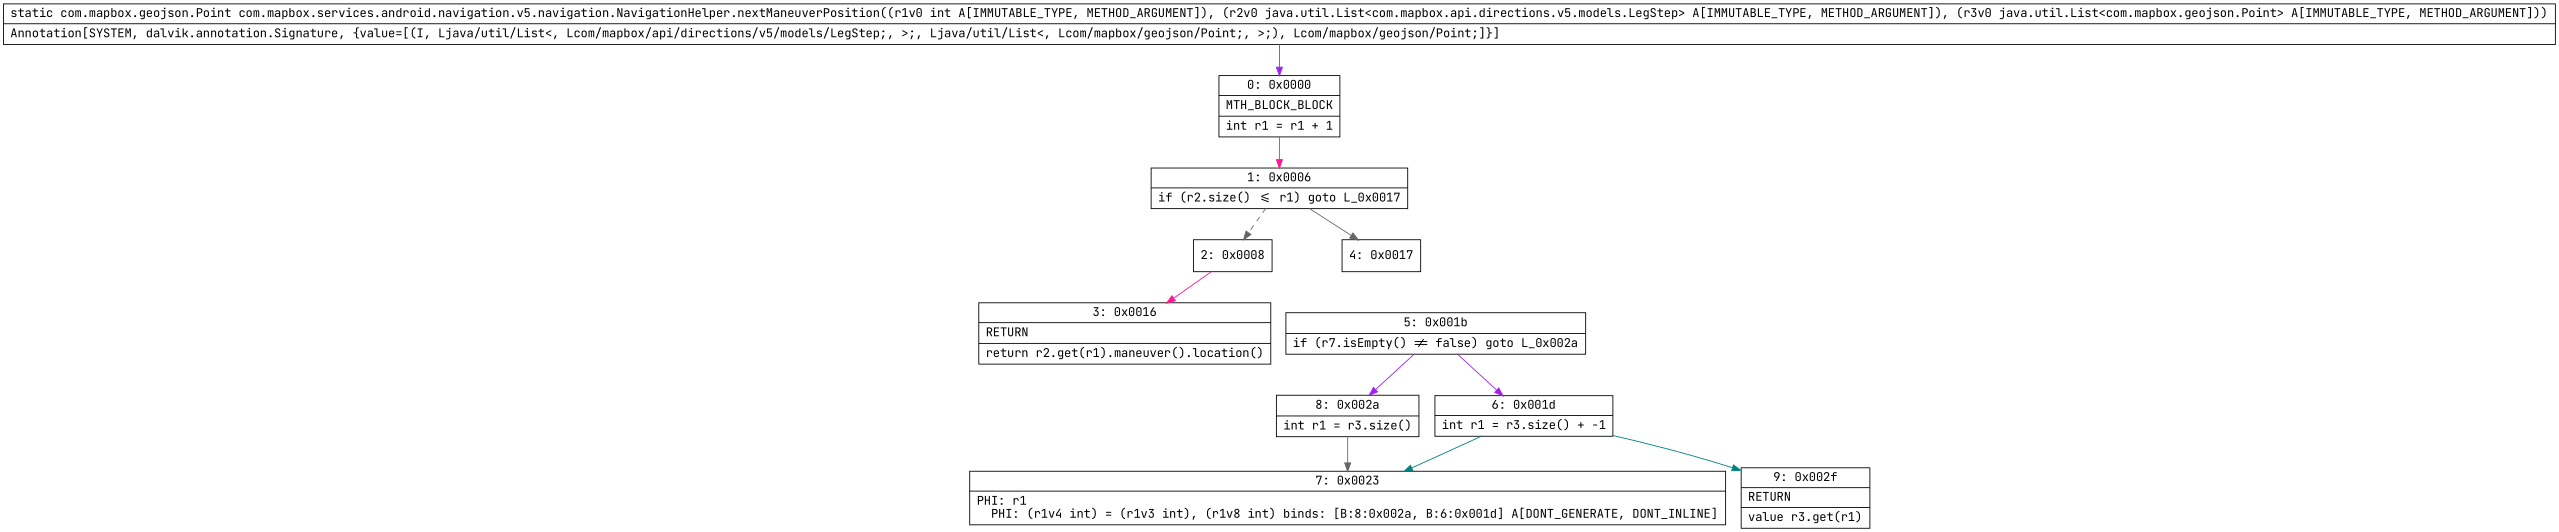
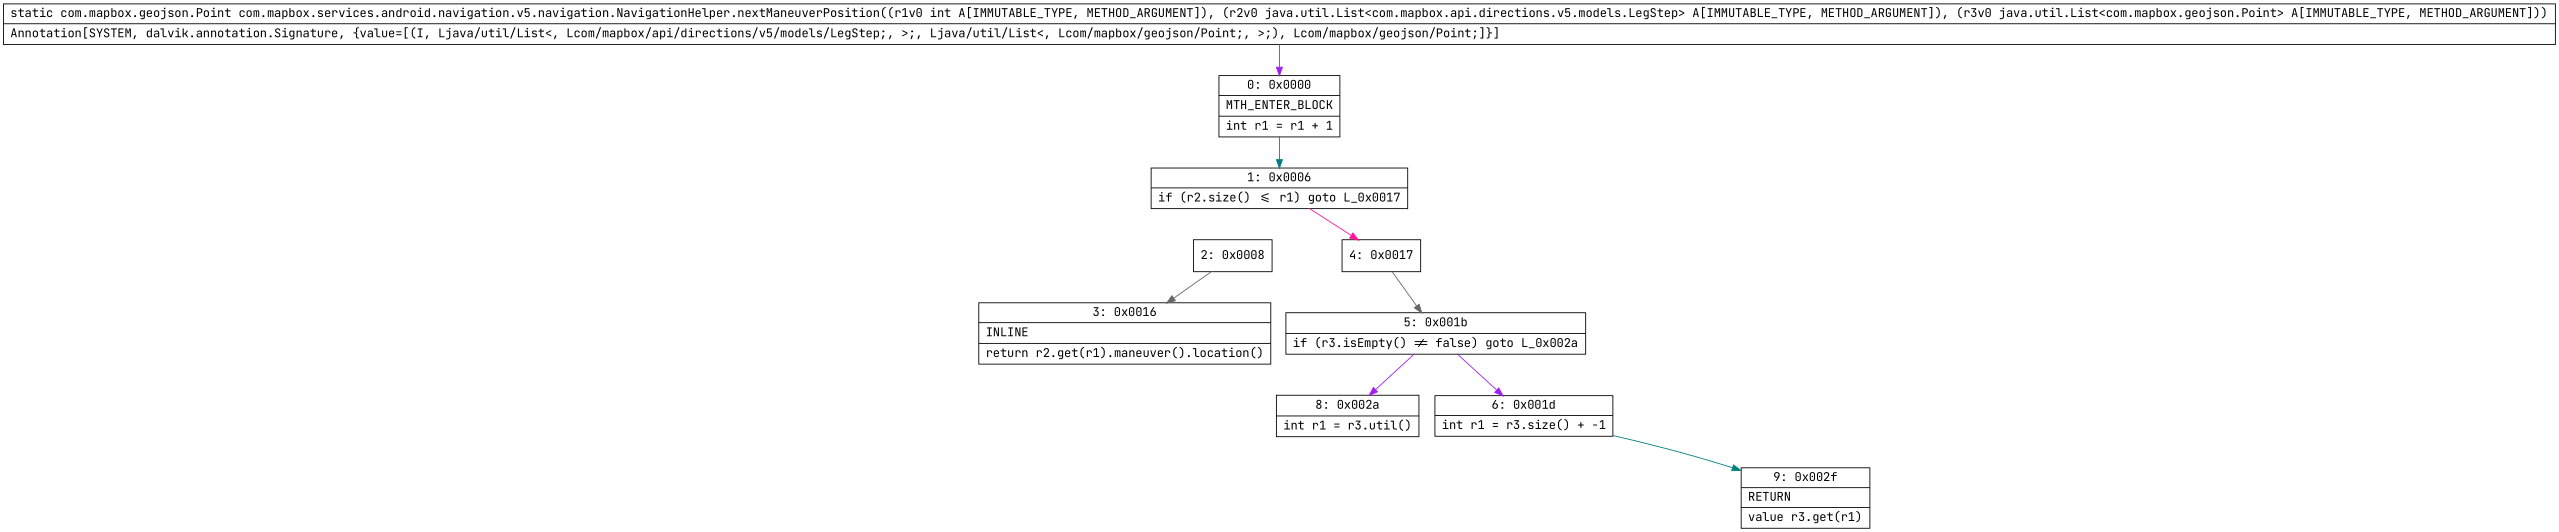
  digraph {
    fontname="JetBrains Mono"
    node [fontname="JetBrains Mono" shape=record]
    edge [color=gray40 fontname="JetBrains Mono"]
-   n1 [label="{0\:\ 0x0000|MTH_BLOCK_BLOCK\l|int r1 = r1 + 1\l}"]
+   n1 [label="{0\:\ 0x0000|MTH_ENTER_BLOCK\l|int r1 = r1 + 1\l}"]
    n2 [label="{1\:\ 0x0006|if (r2.size() \<= r1) goto L_0x0017\l}"]
    n3 [label="{2\:\ 0x0008}"]
    n4 [label="{4\:\ 0x0017}"]
-   n5 [label="{3\:\ 0x0016|RETURN\l|return r2.get(r1).maneuver().location()\l}"]
-   n6 [label="{5\:\ 0x001b|if (r7.isEmpty() != false) goto L_0x002a\l}"]
+   n5 [label="{3\:\ 0x0016|INLINE\l|return r2.get(r1).maneuver().location()\l}"]
+   n6 [label="{5\:\ 0x001b|if (r3.isEmpty() != false) goto L_0x002a\l}"]
    n7 [label="{6\:\ 0x001d|int r1 = r3.size() + \-1\l}"]
-   n8 [label="{8\:\ 0x002a|int r1 = r3.size()\l}"]
-   n9 [label="{7\:\ 0x0023|PHI: r1 \l  PHI: (r1v4 int) = (r1v3 int), (r1v8 int) binds: [B:8:0x002a, B:6:0x001d] A[DONT_GENERATE, DONT_INLINE]\l}"]
+   n8 [label="{8\:\ 0x002a|int r1 = r3.util()\l}"]
    n10 [label="{9\:\ 0x002f|RETURN\l|value r3.get(r1)\l}"]
    n11 [label="{static com.mapbox.geojson.Point com.mapbox.services.android.navigation.v5.navigation.NavigationHelper.nextManeuverPosition((r1v0 int A[IMMUTABLE_TYPE, METHOD_ARGUMENT]), (r2v0 java.util.List\<com.mapbox.api.directions.v5.models.LegStep\> A[IMMUTABLE_TYPE, METHOD_ARGUMENT]), (r3v0 java.util.List\<com.mapbox.geojson.Point\> A[IMMUTABLE_TYPE, METHOD_ARGUMENT]))  | Annotation[SYSTEM, dalvik.annotation.Signature, \{value=[(I, Ljava\/util\/List\<, Lcom\/mapbox\/api\/directions\/v5\/models\/LegStep;, \>;, Ljava\/util\/List\<, Lcom\/mapbox\/geojson\/Point;, \>;), Lcom\/mapbox\/geojson\/Point;]\}]\l}"]
-   n1 -> n2 [color=deeppink]
-   n2 -> n3 [style=dashed]
-   n2 -> n4
-   n3 -> n5 [color=deeppink]
+   n1 -> n2 [color=teal]
+   n2 -> n4 [color=deeppink]
+   n3 -> n5
+   n4 -> n6
    n6 -> n7 [color=purple style=solid]
    n6 -> n8 [color=purple]
-   n7 -> n9 [color=teal]
    n7 -> n10 [color=teal]
-   n8 -> n9
    n11 -> n1 [color=purple]
  }
